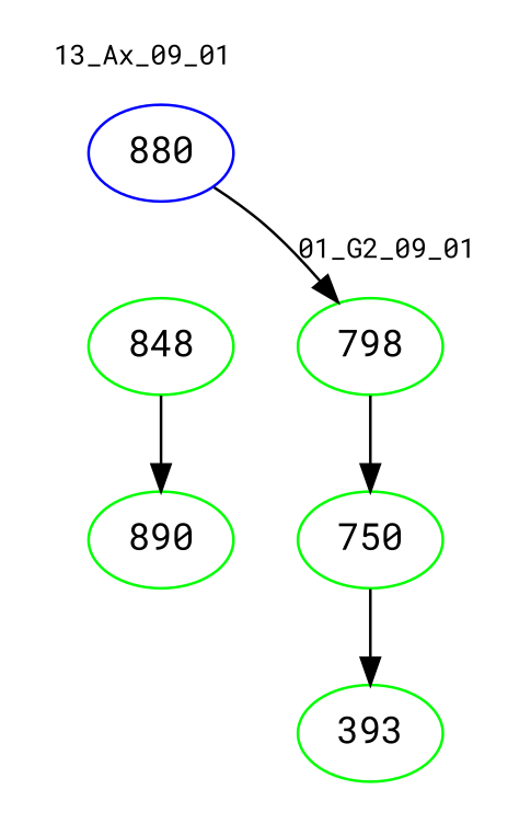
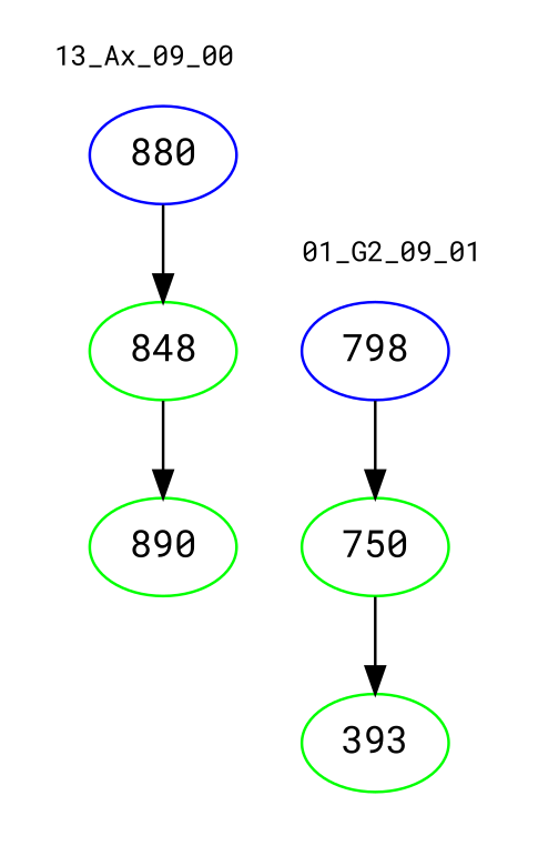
  digraph {
    fontname="Roboto Mono"
    node [color=green fontname="Roboto Mono"]
    edge [color=black fontname="Roboto Mono"]
    n1 [color=blue label=880]
    n2 [label=848]
    n3 [label=890]
-   n4 [label=798]
+   n4 [color=blue label=798]
    n5 [label=750]
    n6 [label=393]
    subgraph cluster_1 {
      color=white
      fontsize=10
-     label="13_Ax_09_01"
+     label="13_Ax_09_00"
      n1
      n2
      n3
    }
    subgraph cluster_2 {
      color=white
      fontsize=10
      label="01_G2_09_01"
      n4
      n5
      n6
    }
-   n1 -> n4
+   n1 -> n2
    n2 -> n3
    n4 -> n5
    n5 -> n6
  }
